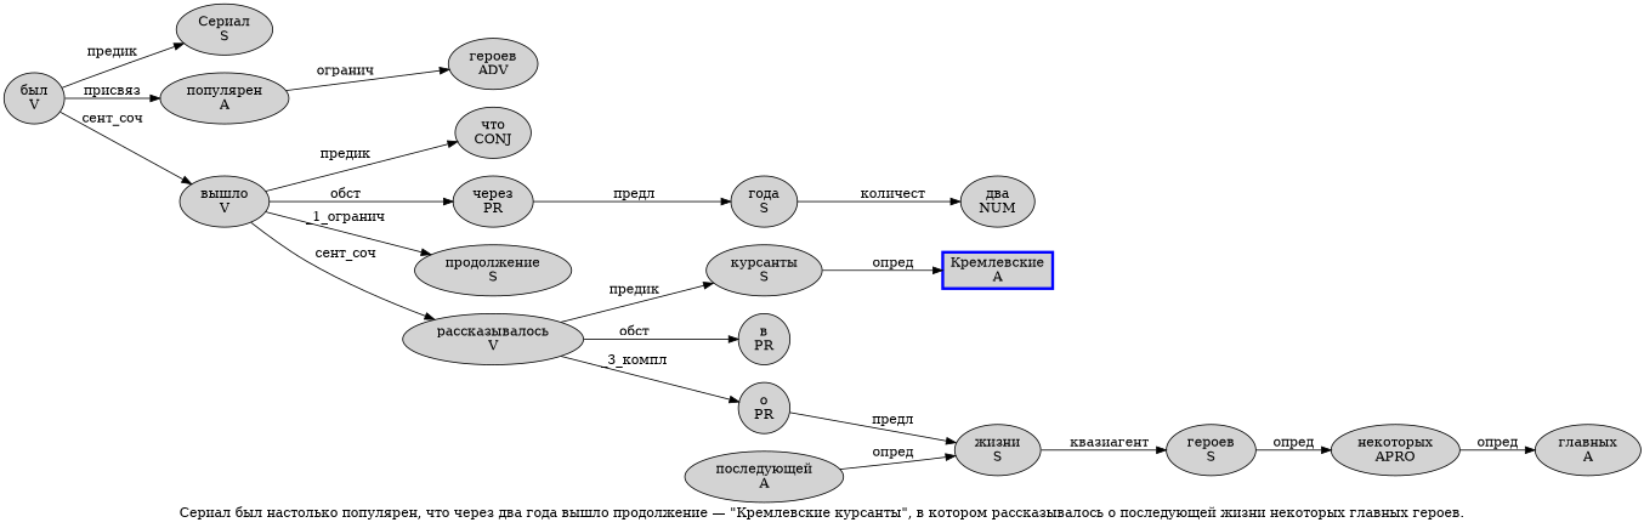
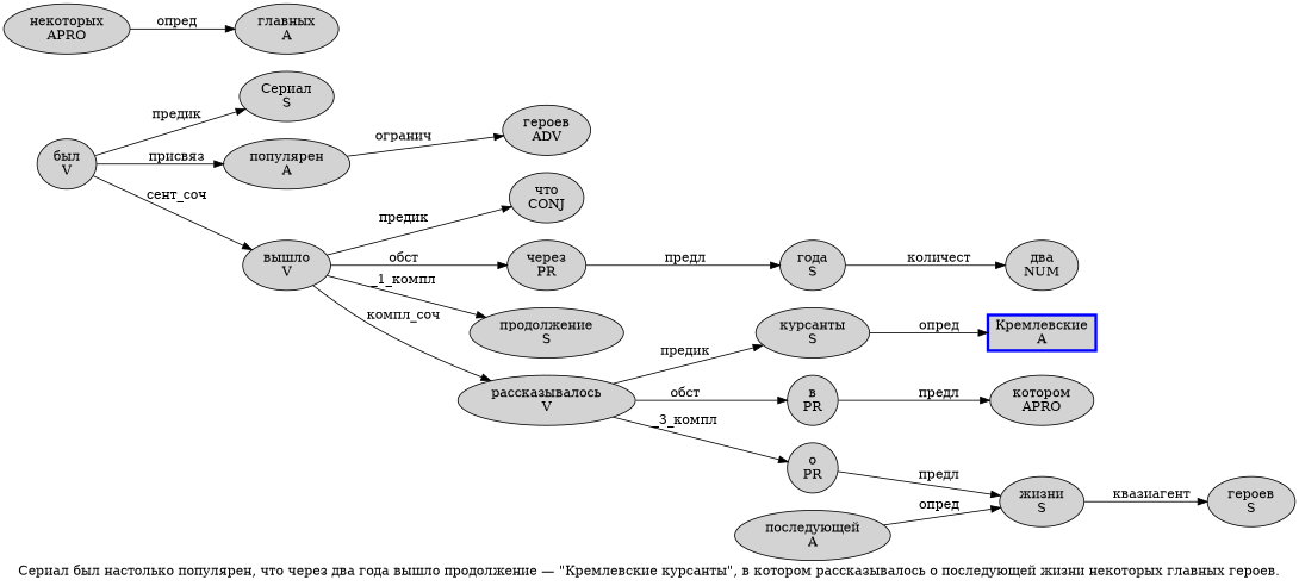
  digraph {
    label="Сериал был настолько популярен, что через два года вышло продолжение — \"Кремлевские курсанты\", в котором рассказывалось о последующей жизни некоторых главных героев."
    rankdir=LR
    node [fillcolor=lightgray penwidth=1 shape=ellipse style=filled]
    n1 [label="Сериал\nS"]
    n2 [label="был\nV"]
    n3 [label="популярен\nA"]
    n4 [label="вышло\nV"]
    n5 [label="героев\nADV"]
    n6 [label="что\nCONJ"]
    n7 [label="через\nPR"]
    n8 [label="продолжение\nS"]
    n9 [label="рассказывалось\nV"]
    n10 [label="года\nS"]
    n11 [label="два\nNUM"]
    n12 [label="курсанты\nS"]
    n13 [label="в\nPR"]
    n14 [label="о\nPR"]
    n15 [color=blue label="Кремлевские\nA" penwidth=3 shape=box]
+   n16 [label="котором\nAPRO"]
    n17 [label="жизни\nS"]
    n18 [label="героев\nS"]
    n19 [label="последующей\nA"]
    n20 [label="некоторых\nAPRO"]
    n21 [label="главных\nA"]
    n2 -> n1 [label="предик"]
    n2 -> n3 [label="присвяз"]
    n2 -> n4 [label="сент_соч"]
    n3 -> n5 [label="огранич"]
    n4 -> n6 [label="предик"]
    n4 -> n7 [label="обст"]
-   n4 -> n8 [label="_1_огранич"]
-   n4 -> n9 [label="сент_соч"]
+   n4 -> n8 [label="_1_компл"]
+   n4 -> n9 [label="компл_соч"]
    n7 -> n10 [label="предл"]
    n9 -> n12 [label="предик"]
    n9 -> n13 [label="обст"]
    n9 -> n14 [label="_3_компл"]
    n10 -> n11 [label="количест"]
    n12 -> n15 [label="опред"]
+   n13 -> n16 [label="предл"]
    n14 -> n17 [label="предл"]
    n17 -> n18 [label="квазиагент"]
-   n18 -> n20 [label="опред"]
    n19 -> n17 [label="опред"]
    n20 -> n21 [label="опред"]
  }
